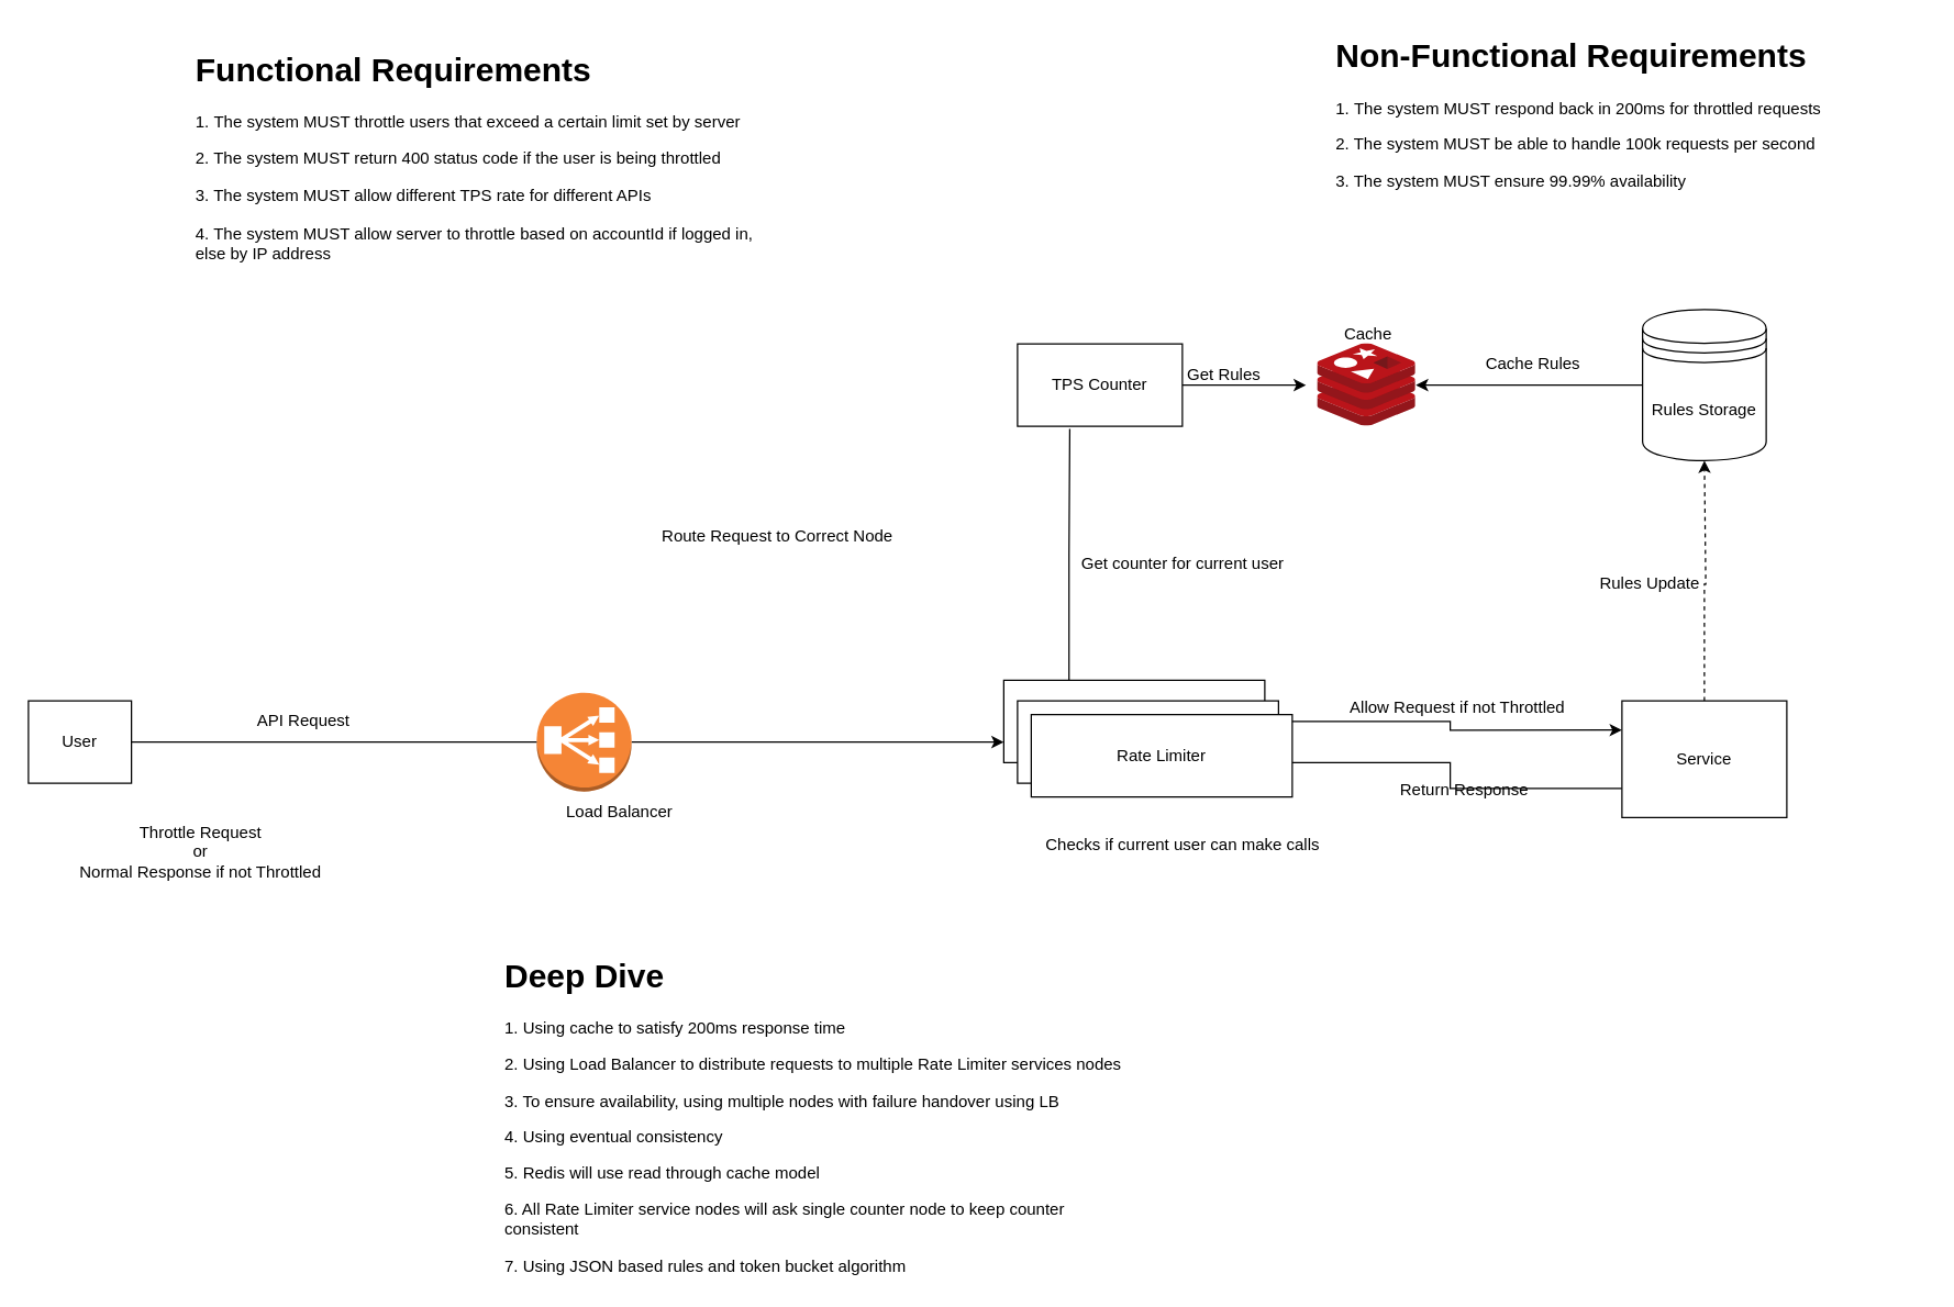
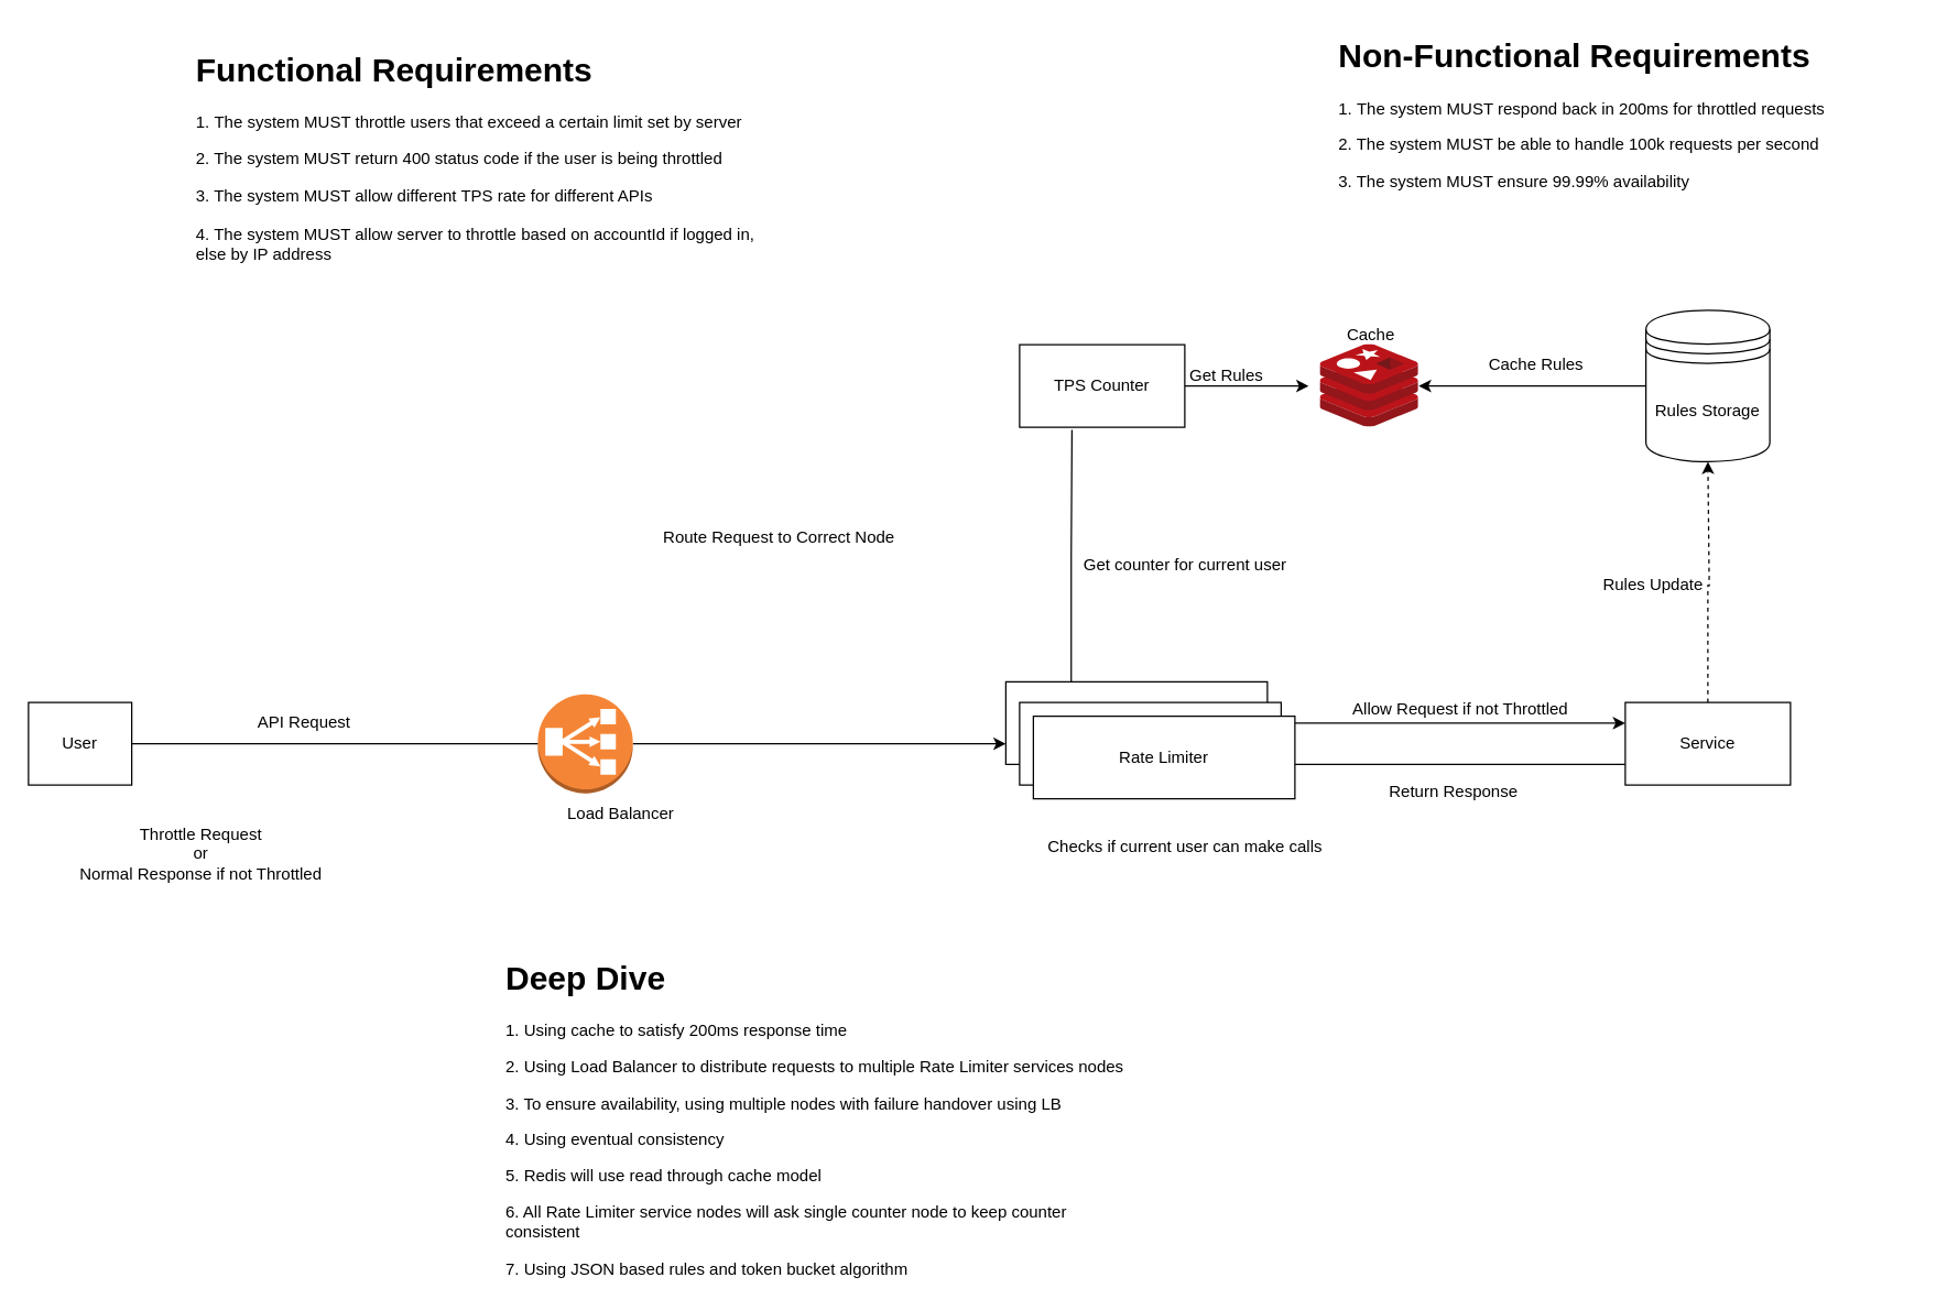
  <mxCell id="0" />
  <mxCell id="1" parent="0" />
  <mxCell id="2" style="edgeStyle=orthogonalEdgeStyle;rounded=0;orthogonalLoop=1;jettySize=auto;html=1;exitX=0.25;exitY=0;exitDx=0;exitDy=0;entryX=0.317;entryY=1.033;entryDx=0;entryDy=0;entryPerimeter=0;endArrow=none;startFill=0;" edge="1" parent="1" source="3" target="29"><mxGeometry relative="1" as="geometry"><mxPoint x="778" y="330" as="targetPoint" /></mxGeometry></mxCell>
  <mxCell id="3" value="Rate Limiter" style="rounded=0;whiteSpace=wrap;html=1;" vertex="1" parent="1"><mxGeometry x="730" y="495" width="190" height="60" as="geometry" /></mxCell>
  <mxCell id="4" value="User" style="rounded=0;whiteSpace=wrap;html=1;" vertex="1" parent="1"><mxGeometry x="20" y="510" width="75" height="60" as="geometry" /></mxCell>
  <mxCell id="5" style="edgeStyle=orthogonalEdgeStyle;rounded=0;orthogonalLoop=1;jettySize=auto;html=1;exitX=0;exitY=0.75;exitDx=0;exitDy=0;entryX=1;entryY=0.75;entryDx=0;entryDy=0;" edge="1" parent="1" source="7" target="9"><mxGeometry relative="1" as="geometry" /></mxCell>
  <mxCell id="6" style="edgeStyle=orthogonalEdgeStyle;rounded=0;orthogonalLoop=1;jettySize=auto;html=1;entryX=0.5;entryY=1;entryDx=0;entryDy=0;dashed=1;" edge="1" parent="1" source="7" target="12"><mxGeometry relative="1" as="geometry"><mxPoint x="1240" y="340" as="targetPoint" /><Array as="points"><mxPoint x="1240" y="425" /><mxPoint x="1241" y="425" /></Array></mxGeometry></mxCell>
- <mxCell id="7" value="Service" style="rounded=0;whiteSpace=wrap;html=1;" vertex="1" parent="1"><mxGeometry x="1180" y="510" width="120" height="85" as="geometry" /></mxCell>
+ <mxCell id="7" value="Service" style="rounded=0;whiteSpace=wrap;html=1;" vertex="1" parent="1"><mxGeometry x="1180" y="510" width="120" height="60" as="geometry" /></mxCell>
  <mxCell id="8" style="edgeStyle=orthogonalEdgeStyle;rounded=0;orthogonalLoop=1;jettySize=auto;html=1;exitX=1;exitY=0.25;exitDx=0;exitDy=0;entryX=0;entryY=0.25;entryDx=0;entryDy=0;" edge="1" parent="1" source="9" target="7"><mxGeometry relative="1" as="geometry" /></mxCell>
  <mxCell id="9" value="Rate Limiter" style="rounded=0;whiteSpace=wrap;html=1;" vertex="1" parent="1"><mxGeometry x="740" y="510" width="190" height="60" as="geometry" /></mxCell>
  <mxCell id="10" value="&lt;h1 style=&quot;margin-top: 0px;&quot;&gt;Functional Requirements&lt;br&gt;&lt;/h1&gt;&lt;p&gt;1.&amp;nbsp;The system MUST throttle users that exceed a certain limit set by server  &lt;/p&gt;&lt;p&gt;2. The system MUST return 400 status code if the user is being throttled&lt;/p&gt;&lt;div&gt;3. The system MUST allow different TPS rate for different APIs&lt;/div&gt;&lt;div&gt;&lt;br&gt;&lt;/div&gt;&lt;div&gt;4. The system MUST allow server to throttle based on accountId if logged in, else by IP address &lt;br&gt;&lt;/div&gt;" style="text;html=1;whiteSpace=wrap;overflow=hidden;rounded=0;" vertex="1" parent="1"><mxGeometry x="140" y="30" width="430" height="170" as="geometry" /></mxCell>
  <mxCell id="11" value="&lt;h1 style=&quot;margin-top: 0px;&quot;&gt;Non-Functional Requirements&lt;br&gt;&lt;/h1&gt;&lt;p&gt;1.&amp;nbsp;The system MUST respond back in 200ms for throttled requests&lt;br&gt;&lt;/p&gt;&lt;p&gt;2. The system MUST be able to handle 100k requests per second&lt;br&gt;&lt;/p&gt;&lt;div&gt;3. The system MUST ensure 99.99% availability &lt;br&gt;&lt;/div&gt;" style="text;html=1;whiteSpace=wrap;overflow=hidden;rounded=0;" vertex="1" parent="1"><mxGeometry x="970" y="20" width="430" height="170" as="geometry" /></mxCell>
  <mxCell id="12" value="Rules Storage" style="shape=datastore;whiteSpace=wrap;html=1;" vertex="1" parent="1"><mxGeometry x="1195" y="225" width="90" height="110" as="geometry" /></mxCell>
  <mxCell id="13" value="API Request" style="text;html=1;align=center;verticalAlign=middle;resizable=0;points=[];autosize=1;strokeColor=none;fillColor=none;" vertex="1" parent="1"><mxGeometry x="175" y="510" width="90" height="30" as="geometry" /></mxCell>
  <mxCell id="14" value="Rules Update" style="text;html=1;align=center;verticalAlign=middle;resizable=0;points=[];autosize=1;strokeColor=none;fillColor=none;" vertex="1" parent="1"><mxGeometry x="1150" y="410" width="100" height="30" as="geometry" /></mxCell>
  <mxCell id="15" value="Allow Request if not Throttled" style="text;html=1;align=center;verticalAlign=middle;resizable=0;points=[];autosize=1;strokeColor=none;fillColor=none;" vertex="1" parent="1"><mxGeometry x="970" y="500" width="180" height="30" as="geometry" /></mxCell>
  <mxCell id="16" value="&lt;div&gt;Throttle Request&lt;/div&gt;&lt;div&gt;or&lt;/div&gt;&lt;div&gt;Normal Response if not Throttled&lt;/div&gt;" style="text;html=1;align=center;verticalAlign=middle;resizable=0;points=[];autosize=1;strokeColor=none;fillColor=none;" vertex="1" parent="1"><mxGeometry x="45" y="590" width="200" height="60" as="geometry" /></mxCell>
  <mxCell id="17" value="Checks if current user can make calls" style="text;html=1;align=center;verticalAlign=middle;resizable=0;points=[];autosize=1;strokeColor=none;fillColor=none;" vertex="1" parent="1"><mxGeometry x="750" y="600" width="220" height="30" as="geometry" /></mxCell>
- <mxCell id="18" value="Return Response" style="text;html=1;align=center;verticalAlign=middle;resizable=0;points=[];autosize=1;strokeColor=none;fillColor=none;" vertex="1" parent="1"><mxGeometry x="1005" y="560" width="120" height="30" as="geometry" /></mxCell>
+ <mxCell id="18" value="Return Response" style="text;html=1;align=center;verticalAlign=middle;resizable=0;points=[];autosize=1;strokeColor=none;fillColor=none;" vertex="1" parent="1"><mxGeometry x="995" y="560" width="120" height="30" as="geometry" /></mxCell>
  <mxCell id="19" value="" style="image;sketch=0;aspect=fixed;html=1;points=[];align=center;fontSize=12;image=img/lib/mscae/Cache_Redis_Product.svg;" vertex="1" parent="1"><mxGeometry x="958.58" y="250" width="71.42" height="60" as="geometry" /></mxCell>
  <mxCell id="20" value="Cache Rules" style="text;html=1;align=center;verticalAlign=middle;resizable=0;points=[];autosize=1;strokeColor=none;fillColor=none;" vertex="1" parent="1"><mxGeometry x="1070" y="250" width="90" height="30" as="geometry" /></mxCell>
  <mxCell id="21" style="edgeStyle=orthogonalEdgeStyle;rounded=0;orthogonalLoop=1;jettySize=auto;html=1;entryX=0;entryY=0.75;entryDx=0;entryDy=0;" edge="1" parent="1" source="22" target="3"><mxGeometry relative="1" as="geometry" /></mxCell>
  <mxCell id="22" value="" style="outlineConnect=0;dashed=0;verticalLabelPosition=bottom;verticalAlign=top;align=center;html=1;shape=mxgraph.aws3.classic_load_balancer;fillColor=#F58536;gradientColor=none;" vertex="1" parent="1"><mxGeometry x="390" y="504" width="69" height="72" as="geometry" /></mxCell>
  <mxCell id="23" style="edgeStyle=orthogonalEdgeStyle;rounded=0;orthogonalLoop=1;jettySize=auto;html=1;exitX=1;exitY=0.5;exitDx=0;exitDy=0;entryX=0;entryY=0.5;entryDx=0;entryDy=0;entryPerimeter=0;endArrow=none;startFill=0;" edge="1" parent="1" source="4" target="22"><mxGeometry relative="1" as="geometry" /></mxCell>
  <mxCell id="24" value="Rate Limiter" style="rounded=0;whiteSpace=wrap;html=1;" vertex="1" parent="1"><mxGeometry x="750" y="520" width="190" height="60" as="geometry" /></mxCell>
  <mxCell id="25" value="Load Balancer" style="text;html=1;align=center;verticalAlign=middle;resizable=0;points=[];autosize=1;strokeColor=none;fillColor=none;" vertex="1" parent="1"><mxGeometry x="400" y="576" width="100" height="30" as="geometry" /></mxCell>
  <mxCell id="26" value="Route Request to Correct Node" style="text;html=1;align=center;verticalAlign=middle;resizable=0;points=[];autosize=1;strokeColor=none;fillColor=none;" vertex="1" parent="1"><mxGeometry x="470" y="375" width="190" height="30" as="geometry" /></mxCell>
  <mxCell id="27" value="Cache" style="text;html=1;align=center;verticalAlign=middle;resizable=0;points=[];autosize=1;strokeColor=none;fillColor=none;" vertex="1" parent="1"><mxGeometry x="965" y="228" width="60" height="30" as="geometry" /></mxCell>
  <mxCell id="28" style="edgeStyle=orthogonalEdgeStyle;rounded=0;orthogonalLoop=1;jettySize=auto;html=1;" edge="1" parent="1" source="29"><mxGeometry relative="1" as="geometry"><mxPoint x="950" y="280" as="targetPoint" /></mxGeometry></mxCell>
  <mxCell id="29" value="TPS Counter" style="rounded=0;whiteSpace=wrap;html=1;" vertex="1" parent="1"><mxGeometry x="740" y="250" width="120" height="60" as="geometry" /></mxCell>
  <mxCell id="30" value="Get Rules" style="text;html=1;align=center;verticalAlign=middle;resizable=0;points=[];autosize=1;strokeColor=none;fillColor=none;" vertex="1" parent="1"><mxGeometry x="850" y="258" width="80" height="30" as="geometry" /></mxCell>
  <mxCell id="31" style="edgeStyle=orthogonalEdgeStyle;rounded=0;orthogonalLoop=1;jettySize=auto;html=1;exitX=0;exitY=0.5;exitDx=0;exitDy=0;entryX=1;entryY=0.5;entryDx=0;entryDy=0;entryPerimeter=0;" edge="1" parent="1" source="12" target="19"><mxGeometry relative="1" as="geometry" /></mxCell>
  <mxCell id="32" value="Get counter for current user" style="text;html=1;align=center;verticalAlign=middle;resizable=0;points=[];autosize=1;strokeColor=none;fillColor=none;" vertex="1" parent="1"><mxGeometry x="775" y="395" width="170" height="30" as="geometry" /></mxCell>
  <mxCell id="33" value="&lt;h1 style=&quot;margin-top: 0px;&quot;&gt;Deep Dive&lt;br&gt;&lt;/h1&gt;&lt;p&gt;1. Using cache to satisfy 200ms response time&lt;/p&gt;&lt;p&gt;2. Using Load Balancer to distribute requests to multiple Rate Limiter services nodes&lt;/p&gt;&lt;p&gt;3. To ensure availability, using multiple nodes with failure handover using LB&lt;/p&gt;&lt;p&gt;4. Using eventual consistency&lt;/p&gt;&lt;p&gt;5. Redis will use read through cache model&lt;/p&gt;&lt;p&gt;6. All Rate Limiter service nodes will ask single counter node to keep counter consistent&lt;/p&gt;&lt;p&gt;7. Using JSON based rules and token bucket algorithm&amp;nbsp; &lt;br&gt;&lt;/p&gt;" style="text;html=1;whiteSpace=wrap;overflow=hidden;rounded=0;" vertex="1" parent="1"><mxGeometry x="365" y="690" width="460" height="240" as="geometry" /></mxCell>
